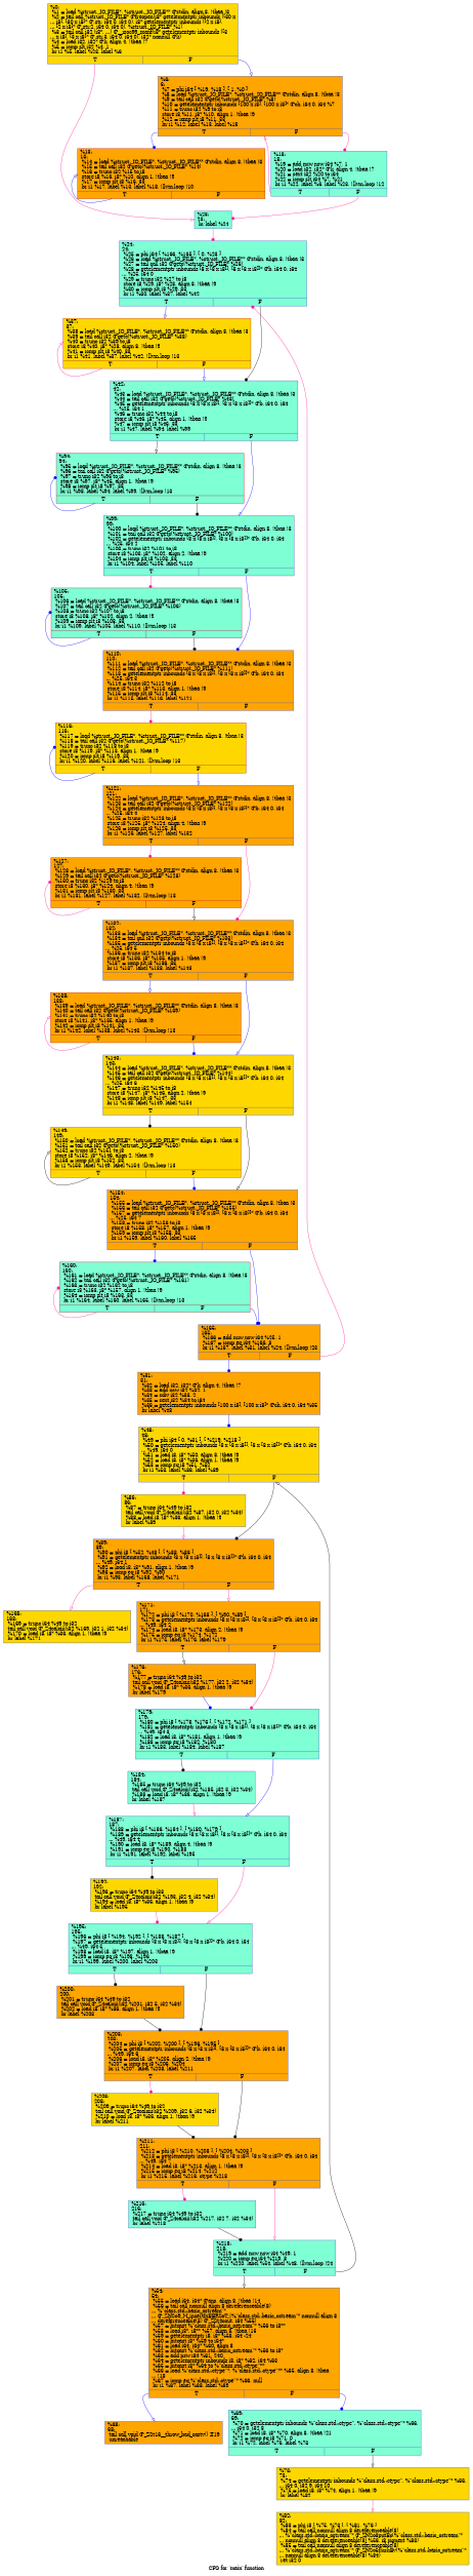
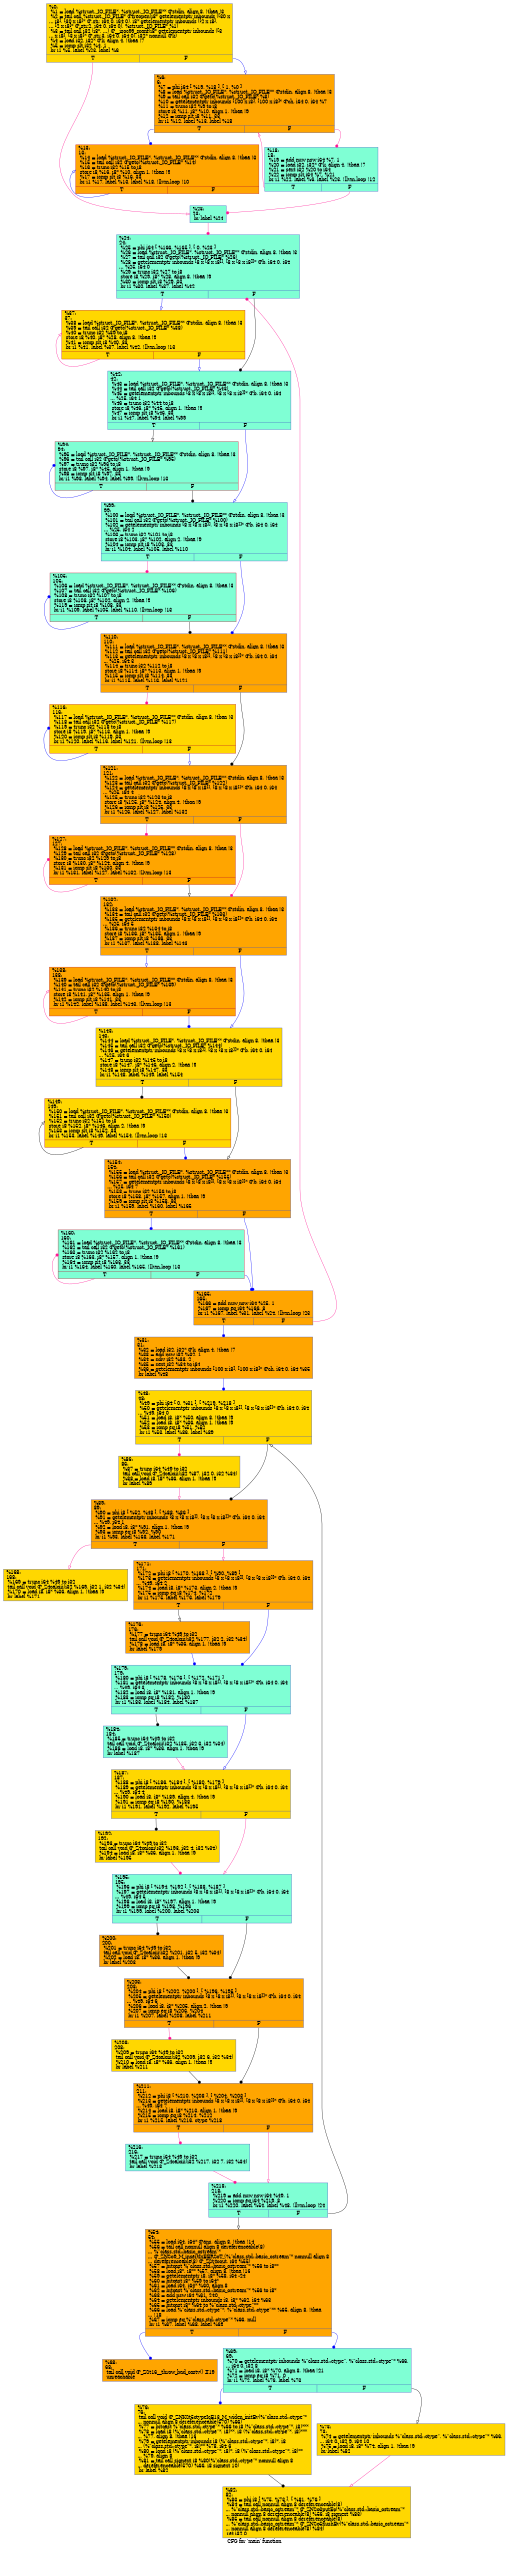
  digraph {
    label="CFG for 'main' function"
    node [color="#3d50c3ff" fillcolor=orange shape=record style=filled]
    edge [arrowhead=dot color=deeppink tailport=s0]
    n1 [fillcolor=gold label="{%0:\l  %1 = load %struct._IO_FILE*, %struct._IO_FILE** @stdin, align 8, !tbaa !3\l  %2 = tail call %struct._IO_FILE* @freopen(i8* getelementptr inbounds ([30 x\l... i8], [30 x i8]* @.str, i64 0, i64 0), i8* getelementptr inbounds ([2 x i8],\l... [2 x i8]* @.str.2, i64 0, i64 0), %struct._IO_FILE* %1)\l  %3 = tail call i32 (i8*, ...) @__isoc99_scanf(i8* getelementptr inbounds ([3\l... x i8], [3 x i8]* @.str.3, i64 0, i64 0), i32* nonnull @k)\l  %4 = load i32, i32* @k, align 4, !tbaa !7\l  %5 = icmp slt i32 %4, 1\l  br i1 %5, label %23, label %6\l|{<s0>T|<s1>F}}"]
    n2 [fillcolor=aquamarine label="{%23:\l23:                                               \l  br label %24\l}"]
    n3 [label="{%6:\l6:                                                \l  %7 = phi i64 [ %19, %18 ], [ 1, %0 ]\l  %8 = load %struct._IO_FILE*, %struct._IO_FILE** @stdin, align 8, !tbaa !3\l  %9 = tail call i32 @getc(%struct._IO_FILE* %8)\l  %10 = getelementptr inbounds [100 x i8], [100 x i8]* @ch, i64 0, i64 %7\l  %11 = trunc i32 %9 to i8\l  store i8 %11, i8* %10, align 1, !tbaa !9\l  %12 = icmp slt i8 %11, 33\l  br i1 %12, label %13, label %18\l|{<s0>T|<s1>F}}"]
    n4 [fillcolor=aquamarine label="{%24:\l24:                                               \l  %25 = phi i64 [ %166, %165 ], [ 0, %23 ]\l  %26 = load %struct._IO_FILE*, %struct._IO_FILE** @stdin, align 8, !tbaa !3\l  %27 = tail call i32 @getc(%struct._IO_FILE* %26)\l  %28 = getelementptr inbounds [8 x [8 x i8]], [8 x [8 x i8]]* @b, i64 0, i64\l... %25, i64 0\l  %29 = trunc i32 %27 to i8\l  store i8 %29, i8* %28, align 8, !tbaa !9\l  %30 = icmp slt i8 %29, 33\l  br i1 %30, label %37, label %42\l|{<s0>T|<s1>F}}"]
    n5 [color="#b70d28ff" label="{%13:\l13:                                               \l  %14 = load %struct._IO_FILE*, %struct._IO_FILE** @stdin, align 8, !tbaa !3\l  %15 = tail call i32 @getc(%struct._IO_FILE* %14)\l  %16 = trunc i32 %15 to i8\l  store i8 %16, i8* %10, align 1, !tbaa !9\l  %17 = icmp slt i8 %16, 33\l  br i1 %17, label %13, label %18, !llvm.loop !10\l|{<s0>T|<s1>F}}"]
    n6 [fillcolor=aquamarine label="{%18:\l18:                                               \l  %19 = add nuw nsw i64 %7, 1\l  %20 = load i32, i32* @k, align 4, !tbaa !7\l  %21 = sext i32 %20 to i64\l  %22 = icmp slt i64 %7, %21\l  br i1 %22, label %6, label %23, !llvm.loop !12\l|{<s0>T|<s1>F}}"]
    n7 [color="#b70d28ff" fillcolor=gold label="{%37:\l37:                                               \l  %38 = load %struct._IO_FILE*, %struct._IO_FILE** @stdin, align 8, !tbaa !3\l  %39 = tail call i32 @getc(%struct._IO_FILE* %38)\l  %40 = trunc i32 %39 to i8\l  store i8 %40, i8* %28, align 8, !tbaa !9\l  %41 = icmp slt i8 %40, 33\l  br i1 %41, label %37, label %42, !llvm.loop !13\l|{<s0>T|<s1>F}}"]
    n8 [fillcolor=aquamarine label="{%42:\l42:                                               \l  %43 = load %struct._IO_FILE*, %struct._IO_FILE** @stdin, align 8, !tbaa !3\l  %44 = tail call i32 @getc(%struct._IO_FILE* %43)\l  %45 = getelementptr inbounds [8 x [8 x i8]], [8 x [8 x i8]]* @b, i64 0, i64\l... %25, i64 1\l  %46 = trunc i32 %44 to i8\l  store i8 %46, i8* %45, align 1, !tbaa !9\l  %47 = icmp slt i8 %46, 33\l  br i1 %47, label %94, label %99\l|{<s0>T|<s1>F}}"]
    n9 [color="#b70d28ff" fillcolor=aquamarine label="{%94:\l94:                                               \l  %95 = load %struct._IO_FILE*, %struct._IO_FILE** @stdin, align 8, !tbaa !3\l  %96 = tail call i32 @getc(%struct._IO_FILE* %95)\l  %97 = trunc i32 %96 to i8\l  store i8 %97, i8* %45, align 1, !tbaa !9\l  %98 = icmp slt i8 %97, 33\l  br i1 %98, label %94, label %99, !llvm.loop !13\l|{<s0>T|<s1>F}}"]
    n10 [fillcolor=aquamarine label="{%99:\l99:                                               \l  %100 = load %struct._IO_FILE*, %struct._IO_FILE** @stdin, align 8, !tbaa !3\l  %101 = tail call i32 @getc(%struct._IO_FILE* %100)\l  %102 = getelementptr inbounds [8 x [8 x i8]], [8 x [8 x i8]]* @b, i64 0, i64\l... %25, i64 2\l  %103 = trunc i32 %101 to i8\l  store i8 %103, i8* %102, align 2, !tbaa !9\l  %104 = icmp slt i8 %103, 33\l  br i1 %104, label %105, label %110\l|{<s0>T|<s1>F}}"]
-   n11 [color="#b70d28ff" fillcolor=aquamarine label="{%105:\l105:                                              \l  %106 = load %struct._IO_FILE*, %struct._IO_FILE** @stdin, align 8, !tbaa !3\l  %107 = tail call i32 @getc(%struct._IO_FILE* %106)\l  %108 = trunc i32 %107 to i8\l  store i8 %108, i8* %102, align 2, !tbaa !9\l  %109 = icmp slt i8 %108, 33\l  br i1 %109, label %105, label %110, !llvm.loop !13\l|{<s0>T|<s1>F}}"]
+   n11 [color="#b70d28ff" fillcolor=aquamarine label="{%105:\l105:                                              \l  %106 = load %struct._IO_FILE*, %struct._IO_FILE** @stdin, align 8, !tbaa !3\l  %107 = tail call i32 @getc(%struct._IO_FILE* %106)\l  %108 = trunc i32 %107 to i8\l  store i8 %108, i8* %102, align 2, !tbaa !9\l  %119 = icmp slt i8 %108, 33\l  br i1 %109, label %105, label %110, !llvm.loop !13\l|{<s0>T|<s1>F}}"]
    n12 [label="{%110:\l110:                                              \l  %111 = load %struct._IO_FILE*, %struct._IO_FILE** @stdin, align 8, !tbaa !3\l  %112 = tail call i32 @getc(%struct._IO_FILE* %111)\l  %113 = getelementptr inbounds [8 x [8 x i8]], [8 x [8 x i8]]* @b, i64 0, i64\l... %25, i64 3\l  %114 = trunc i32 %112 to i8\l  store i8 %114, i8* %113, align 1, !tbaa !9\l  %115 = icmp slt i8 %114, 33\l  br i1 %115, label %116, label %121\l|{<s0>T|<s1>F}}"]
    n13 [label="{%31:\l31:                                               \l  %32 = load i32, i32* @k, align 4, !tbaa !7\l  %33 = add nsw i32 %32, 1\l  %34 = sdiv i32 %33, 2\l  %35 = sext i32 %34 to i64\l  %36 = getelementptr inbounds [100 x i8], [100 x i8]* @ch, i64 0, i64 %35\l  br label %48\l}"]
    n14 [fillcolor=gold label="{%48:\l48:                                               \l  %49 = phi i64 [ 0, %31 ], [ %219, %218 ]\l  %50 = getelementptr inbounds [8 x [8 x i8]], [8 x [8 x i8]]* @b, i64 0, i64\l... %49, i64 0\l  %51 = load i8, i8* %50, align 8, !tbaa !9\l  %52 = load i8, i8* %36, align 1, !tbaa !9\l  %53 = icmp eq i8 %51, %52\l  br i1 %53, label %86, label %89\l|{<s0>T|<s1>F}}"]
    n15 [fillcolor=gold label="{%86:\l86:                                               \l  %87 = trunc i64 %49 to i32\l  tail call void @_Z4calciii(i32 %87, i32 0, i32 %34)\l  %88 = load i8, i8* %36, align 1, !tbaa !9\l  br label %89\l}"]
    n16 [label="{%89:\l89:                                               \l  %90 = phi i8 [ %52, %48 ], [ %88, %86 ]\l  %91 = getelementptr inbounds [8 x [8 x i8]], [8 x [8 x i8]]* @b, i64 0, i64\l... %49, i64 1\l  %92 = load i8, i8* %91, align 1, !tbaa !9\l  %93 = icmp eq i8 %92, %90\l  br i1 %93, label %168, label %171\l|{<s0>T|<s1>F}}"]
    n17 [fillcolor=gold label="{%168:\l168:                                              \l  %169 = trunc i64 %49 to i32\l  tail call void @_Z4calciii(i32 %169, i32 1, i32 %34)\l  %170 = load i8, i8* %36, align 1, !tbaa !9\l  br label %171\l}"]
    n18 [label="{%171:\l171:                                              \l  %172 = phi i8 [ %170, %168 ], [ %90, %89 ]\l  %173 = getelementptr inbounds [8 x [8 x i8]], [8 x [8 x i8]]* @b, i64 0, i64\l... %49, i64 2\l  %174 = load i8, i8* %173, align 2, !tbaa !9\l  %175 = icmp eq i8 %174, %172\l  br i1 %175, label %176, label %179\l|{<s0>T|<s1>F}}"]
    n19 [color="#b70d28ff" fillcolor=gold label="{%116:\l116:                                              \l  %117 = load %struct._IO_FILE*, %struct._IO_FILE** @stdin, align 8, !tbaa !3\l  %118 = tail call i32 @getc(%struct._IO_FILE* %117)\l  %119 = trunc i32 %118 to i8\l  store i8 %119, i8* %113, align 1, !tbaa !9\l  %120 = icmp slt i8 %119, 33\l  br i1 %120, label %116, label %121, !llvm.loop !13\l|{<s0>T|<s1>F}}"]
    n20 [label="{%121:\l121:                                              \l  %122 = load %struct._IO_FILE*, %struct._IO_FILE** @stdin, align 8, !tbaa !3\l  %123 = tail call i32 @getc(%struct._IO_FILE* %122)\l  %124 = getelementptr inbounds [8 x [8 x i8]], [8 x [8 x i8]]* @b, i64 0, i64\l... %25, i64 4\l  %125 = trunc i32 %123 to i8\l  store i8 %125, i8* %124, align 4, !tbaa !9\l  %126 = icmp slt i8 %125, 33\l  br i1 %126, label %127, label %132\l|{<s0>T|<s1>F}}"]
    n21 [label="{%176:\l176:                                              \l  %177 = trunc i64 %49 to i32\l  tail call void @_Z4calciii(i32 %177, i32 2, i32 %34)\l  %178 = load i8, i8* %36, align 1, !tbaa !9\l  br label %179\l}"]
    n22 [fillcolor=aquamarine label="{%179:\l179:                                              \l  %180 = phi i8 [ %178, %176 ], [ %172, %171 ]\l  %181 = getelementptr inbounds [8 x [8 x i8]], [8 x [8 x i8]]* @b, i64 0, i64\l... %49, i64 3\l  %182 = load i8, i8* %181, align 1, !tbaa !9\l  %183 = icmp eq i8 %182, %180\l  br i1 %183, label %184, label %187\l|{<s0>T|<s1>F}}"]
    n23 [label="{%54:\l54:                                               \l  %55 = load i64, i64* @ans, align 8, !tbaa !14\l  %56 = tail call nonnull align 8 dereferenceable(8)\l... %\"class.std::basic_ostream\"*\l... @_ZNSo9_M_insertIxEERSoT_(%\"class.std::basic_ostream\"* nonnull align 8\l... dereferenceable(8) @_ZSt4cout, i64 %55)\l  %57 = bitcast %\"class.std::basic_ostream\"* %56 to i8**\l  %58 = load i8*, i8** %57, align 8, !tbaa !16\l  %59 = getelementptr i8, i8* %58, i64 -24\l  %60 = bitcast i8* %59 to i64*\l  %61 = load i64, i64* %60, align 8\l  %62 = bitcast %\"class.std::basic_ostream\"* %56 to i8*\l  %63 = add nsw i64 %61, 240\l  %64 = getelementptr inbounds i8, i8* %62, i64 %63\l  %65 = bitcast i8* %64 to %\"class.std::ctype\"**\l  %66 = load %\"class.std::ctype\"*, %\"class.std::ctype\"** %65, align 8, !tbaa\l... !18\l  %67 = icmp eq %\"class.std::ctype\"* %66, null\l  br i1 %67, label %68, label %69\l|{<s0>T|<s1>F}}"]
    n24 [label="{%68:\l68:                                               \l  tail call void @_ZSt16__throw_bad_castv() #19\l  unreachable\l}"]
    n25 [fillcolor=aquamarine label="{%69:\l69:                                               \l  %70 = getelementptr inbounds %\"class.std::ctype\", %\"class.std::ctype\"* %66,\l... i64 0, i32 8\l  %71 = load i8, i8* %70, align 8, !tbaa !21\l  %72 = icmp eq i8 %71, 0\l  br i1 %72, label %76, label %73\l|{<s0>T|<s1>F}}"]
+   n26 [fillcolor=gold label="{%76:\l76:                                               \l  tail call void @_ZNKSt5ctypeIcE13_M_widen_initEv(%\"class.std::ctype\"*\l... nonnull align 8 dereferenceable(570) %66)\l  %77 = bitcast %\"class.std::ctype\"* %66 to i8 (%\"class.std::ctype\"*, i8)***\l  %78 = load i8 (%\"class.std::ctype\"*, i8)**, i8 (%\"class.std::ctype\"*, i8)***\l... %77, align 8, !tbaa !16\l  %79 = getelementptr inbounds i8 (%\"class.std::ctype\"*, i8)*, i8\l... (%\"class.std::ctype\"*, i8)** %78, i64 6\l  %80 = load i8 (%\"class.std::ctype\"*, i8)*, i8 (%\"class.std::ctype\"*, i8)**\l... %79, align 8\l  %81 = tail call signext i8 %80(%\"class.std::ctype\"* nonnull align 8\l... dereferenceable(570) %66, i8 signext 10)\l  br label %82\l}"]
    n27 [fillcolor=gold label="{%73:\l73:                                               \l  %74 = getelementptr inbounds %\"class.std::ctype\", %\"class.std::ctype\"* %66,\l... i64 0, i32 9, i64 10\l  %75 = load i8, i8* %74, align 1, !tbaa !9\l  br label %82\l}"]
    n28 [fillcolor=gold label="{%82:\l82:                                               \l  %83 = phi i8 [ %75, %73 ], [ %81, %76 ]\l  %84 = tail call nonnull align 8 dereferenceable(8)\l... %\"class.std::basic_ostream\"* @_ZNSo3putEc(%\"class.std::basic_ostream\"*\l... nonnull align 8 dereferenceable(8) %56, i8 signext %83)\l  %85 = tail call nonnull align 8 dereferenceable(8)\l... %\"class.std::basic_ostream\"* @_ZNSo5flushEv(%\"class.std::basic_ostream\"*\l... nonnull align 8 dereferenceable(8) %84)\l  ret i32 0\l}"]
    n29 [fillcolor=aquamarine label="{%184:\l184:                                              \l  %185 = trunc i64 %49 to i32\l  tail call void @_Z4calciii(i32 %185, i32 3, i32 %34)\l  %186 = load i8, i8* %36, align 1, !tbaa !9\l  br label %187\l}"]
-   n30 [fillcolor=aquamarine label="{%187:\l187:                                              \l  %188 = phi i8 [ %186, %184 ], [ %180, %179 ]\l  %189 = getelementptr inbounds [8 x [8 x i8]], [8 x [8 x i8]]* @b, i64 0, i64\l... %49, i64 4\l  %190 = load i8, i8* %189, align 4, !tbaa !9\l  %191 = icmp eq i8 %190, %188\l  br i1 %191, label %192, label %195\l|{<s0>T|<s1>F}}"]
+   n30 [fillcolor=gold label="{%187:\l187:                                              \l  %188 = phi i8 [ %186, %184 ], [ %180, %179 ]\l  %189 = getelementptr inbounds [8 x [8 x i8]], [8 x [8 x i8]]* @b, i64 0, i64\l... %49, i64 4\l  %190 = load i8, i8* %189, align 4, !tbaa !9\l  %191 = icmp eq i8 %190, %188\l  br i1 %191, label %192, label %195\l|{<s0>T|<s1>F}}"]
    n31 [color="#b70d28ff" label="{%127:\l127:                                              \l  %128 = load %struct._IO_FILE*, %struct._IO_FILE** @stdin, align 8, !tbaa !3\l  %129 = tail call i32 @getc(%struct._IO_FILE* %128)\l  %130 = trunc i32 %129 to i8\l  store i8 %130, i8* %124, align 4, !tbaa !9\l  %131 = icmp slt i8 %130, 33\l  br i1 %131, label %127, label %132, !llvm.loop !13\l|{<s0>T|<s1>F}}"]
    n32 [label="{%132:\l132:                                              \l  %133 = load %struct._IO_FILE*, %struct._IO_FILE** @stdin, align 8, !tbaa !3\l  %134 = tail call i32 @getc(%struct._IO_FILE* %133)\l  %135 = getelementptr inbounds [8 x [8 x i8]], [8 x [8 x i8]]* @b, i64 0, i64\l... %25, i64 5\l  %136 = trunc i32 %134 to i8\l  store i8 %136, i8* %135, align 1, !tbaa !9\l  %137 = icmp slt i8 %136, 33\l  br i1 %137, label %138, label %143\l|{<s0>T|<s1>F}}"]
    n33 [color="#b70d28ff" label="{%138:\l138:                                              \l  %139 = load %struct._IO_FILE*, %struct._IO_FILE** @stdin, align 8, !tbaa !3\l  %140 = tail call i32 @getc(%struct._IO_FILE* %139)\l  %141 = trunc i32 %140 to i8\l  store i8 %141, i8* %135, align 1, !tbaa !9\l  %142 = icmp slt i8 %141, 33\l  br i1 %142, label %138, label %143, !llvm.loop !13\l|{<s0>T|<s1>F}}"]
    n34 [fillcolor=gold label="{%143:\l143:                                              \l  %144 = load %struct._IO_FILE*, %struct._IO_FILE** @stdin, align 8, !tbaa !3\l  %145 = tail call i32 @getc(%struct._IO_FILE* %144)\l  %146 = getelementptr inbounds [8 x [8 x i8]], [8 x [8 x i8]]* @b, i64 0, i64\l... %25, i64 6\l  %147 = trunc i32 %145 to i8\l  store i8 %147, i8* %146, align 2, !tbaa !9\l  %148 = icmp slt i8 %147, 33\l  br i1 %148, label %149, label %154\l|{<s0>T|<s1>F}}"]
    n35 [color="#b70d28ff" fillcolor=gold label="{%149:\l149:                                              \l  %150 = load %struct._IO_FILE*, %struct._IO_FILE** @stdin, align 8, !tbaa !3\l  %151 = tail call i32 @getc(%struct._IO_FILE* %150)\l  %152 = trunc i32 %151 to i8\l  store i8 %152, i8* %146, align 2, !tbaa !9\l  %153 = icmp slt i8 %152, 33\l  br i1 %153, label %149, label %154, !llvm.loop !13\l|{<s0>T|<s1>F}}"]
    n36 [label="{%154:\l154:                                              \l  %155 = load %struct._IO_FILE*, %struct._IO_FILE** @stdin, align 8, !tbaa !3\l  %156 = tail call i32 @getc(%struct._IO_FILE* %155)\l  %157 = getelementptr inbounds [8 x [8 x i8]], [8 x [8 x i8]]* @b, i64 0, i64\l... %25, i64 7\l  %158 = trunc i32 %156 to i8\l  store i8 %158, i8* %157, align 1, !tbaa !9\l  %159 = icmp slt i8 %158, 33\l  br i1 %159, label %160, label %165\l|{<s0>T|<s1>F}}"]
    n37 [color="#b70d28ff" fillcolor=aquamarine label="{%160:\l160:                                              \l  %161 = load %struct._IO_FILE*, %struct._IO_FILE** @stdin, align 8, !tbaa !3\l  %162 = tail call i32 @getc(%struct._IO_FILE* %161)\l  %163 = trunc i32 %162 to i8\l  store i8 %163, i8* %157, align 1, !tbaa !9\l  %164 = icmp slt i8 %163, 33\l  br i1 %164, label %160, label %165, !llvm.loop !13\l|{<s0>T|<s1>F}}"]
    n38 [label="{%165:\l165:                                              \l  %166 = add nuw nsw i64 %25, 1\l  %167 = icmp eq i64 %166, 8\l  br i1 %167, label %31, label %24, !llvm.loop !23\l|{<s0>T|<s1>F}}"]
-   n39 [fillcolor=gold label="{%192:\l192:                                              \l  %193 = trunc i64 %49 to i33\l  tail call void @_Z4calciii(i32 %193, i32 4, i32 %34)\l  %194 = load i8, i8* %36, align 1, !tbaa !9\l  br label %195\l}"]
+   n39 [fillcolor=gold label="{%192:\l192:                                              \l  %193 = trunc i64 %49 to i32\l  tail call void @_Z4calciii(i32 %193, i32 4, i32 %34)\l  %194 = load i8, i8* %36, align 1, !tbaa !9\l  br label %195\l}"]
    n40 [fillcolor=aquamarine label="{%195:\l195:                                              \l  %196 = phi i8 [ %194, %192 ], [ %188, %187 ]\l  %197 = getelementptr inbounds [8 x [8 x i8]], [8 x [8 x i8]]* @b, i64 0, i64\l... %49, i64 5\l  %198 = load i8, i8* %197, align 1, !tbaa !9\l  %199 = icmp eq i8 %198, %196\l  br i1 %199, label %200, label %203\l|{<s0>T|<s1>F}}"]
    n41 [label="{%200:\l200:                                              \l  %201 = trunc i64 %49 to i32\l  tail call void @_Z4calciii(i32 %201, i32 5, i32 %34)\l  %202 = load i8, i8* %36, align 1, !tbaa !9\l  br label %203\l}"]
    n42 [label="{%203:\l203:                                              \l  %204 = phi i8 [ %202, %200 ], [ %196, %195 ]\l  %205 = getelementptr inbounds [8 x [8 x i8]], [8 x [8 x i8]]* @b, i64 0, i64\l... %49, i64 6\l  %206 = load i8, i8* %205, align 2, !tbaa !9\l  %207 = icmp eq i8 %206, %204\l  br i1 %207, label %208, label %211\l|{<s0>T|<s1>F}}"]
    n43 [fillcolor=gold label="{%208:\l208:                                              \l  %209 = trunc i64 %49 to i32\l  tail call void @_Z4calciii(i32 %209, i32 6, i32 %34)\l  %210 = load i8, i8* %36, align 1, !tbaa !9\l  br label %211\l}"]
    n44 [label="{%211:\l211:                                              \l  %212 = phi i8 [ %210, %208 ], [ %204, %203 ]\l  %213 = getelementptr inbounds [8 x [8 x i8]], [8 x [8 x i8]]* @b, i64 0, i64\l... %49, i64 7\l  %214 = load i8, i8* %213, align 1, !tbaa !9\l  %215 = icmp eq i8 %214, %212\l  br i1 %215, label %216, ctype %218\l|{<s0>T|<s1>F}}"]
    n45 [fillcolor=aquamarine label="{%216:\l216:                                              \l  %217 = trunc i64 %49 to i32\l  tail call void @_Z4calciii(i32 %217, i32 7, i32 %34)\l  br label %218\l}"]
    n46 [fillcolor=aquamarine label="{%218:\l218:                                              \l  %219 = add nuw nsw i64 %49, 1\l  %220 = icmp eq i64 %219, 8\l  br i1 %220, label %54, label %48, !llvm.loop !24\l|{<s0>T|<s1>F}}"]
    n1 -> n2 [arrowhead=onormal]
    n1 -> n3 [arrowhead=onormal color=blue tailport=s1]
    n2 -> n4
    n3 -> n5 [color=blue]
    n3 -> n6 [tailport=s1]
    n4 -> n7 [arrowhead=onormal color=blue]
    n4 -> n8 [color=black tailport=s1]
    n5 -> n5 [arrowhead=onormal color=blue]
    n6 -> n2 [tailport=s1]
    n6 -> n3 [arrowhead=onormal]
    n7 -> n7 [arrowhead=onormal]
    n7 -> n8 [arrowhead=onormal color=blue tailport=s1]
    n8 -> n9 [arrowhead=onormal color=black]
    n8 -> n10 [arrowhead=onormal color=blue tailport=s1]
    n9 -> n9 [color=blue]
    n9 -> n10 [color=black tailport=s1]
    n10 -> n11
    n10 -> n12 [color=blue tailport=s1]
    n11 -> n11 [color=blue]
    n11 -> n12 [color=black tailport=s1]
    n12 -> n19
+   n12 -> n20 [color=black tailport=s1]
    n13 -> n14 [color=blue]
    n14 -> n15
    n14 -> n16 [color=black tailport=s1]
    n15 -> n16 [arrowhead=onormal]
    n16 -> n17 [arrowhead=onormal]
    n16 -> n18 [arrowhead=onormal tailport=s1]
    n18 -> n21 [arrowhead=onormal color=black]
-   n18 -> n22 [tailport=s1]
+   n18 -> n22 [color=blue tailport=s1]
    n19 -> n19 [color=blue]
    n19 -> n20 [arrowhead=onormal color=blue tailport=s1]
    n20 -> n31
    n20 -> n32 [tailport=s1]
    n21 -> n22 [color=blue]
    n22 -> n29 [color=black]
    n22 -> n30 [arrowhead=onormal color=blue tailport=s1]
-   n23 -> n24 [arrowhead=onormal color=blue]
+   n23 -> n24 [color=blue]
    n23 -> n25 [color=blue tailport=s1]
+   n25 -> n26 [color=blue]
    n25 -> n27 [arrowhead=onormal color=black tailport=s1]
+   n26 -> n28 [color=black]
    n27 -> n28 [arrowhead=onormal]
    n29 -> n30 [arrowhead=onormal]
    n30 -> n39 [color=black]
    n30 -> n40 [arrowhead=onormal tailport=s1]
    n31 -> n31
    n31 -> n32 [arrowhead=onormal color=black tailport=s1]
    n32 -> n33 [arrowhead=onormal color=blue]
    n32 -> n34 [arrowhead=onormal color=blue tailport=s1]
    n33 -> n33 [arrowhead=onormal]
    n33 -> n34 [color=blue tailport=s1]
    n34 -> n35 [color=black]
    n34 -> n36 [arrowhead=onormal color=black tailport=s1]
    n35 -> n35 [arrowhead=onormal color=black]
    n35 -> n36 [color=blue tailport=s1]
    n36 -> n37 [color=blue]
    n36 -> n38 [color=blue tailport=s1]
    n37 -> n37
    n37 -> n38 [color=blue tailport=s1]
    n38 -> n4 [tailport=s1]
    n38 -> n13 [color=blue]
    n39 -> n40
    n40 -> n41 [color=black]
    n40 -> n42 [color=black tailport=s1]
    n41 -> n42 [color=black]
    n42 -> n43
    n42 -> n44 [color=black tailport=s1]
    n43 -> n44 [color=black]
    n44 -> n45
    n44 -> n46 [arrowhead=onormal tailport=s1]
-   n45 -> n46 [color=black]
+   n45 -> n46
    n46 -> n14 [arrowhead=onormal color=black tailport=s1]
    n46 -> n23 [arrowhead=onormal color=black]
  }
